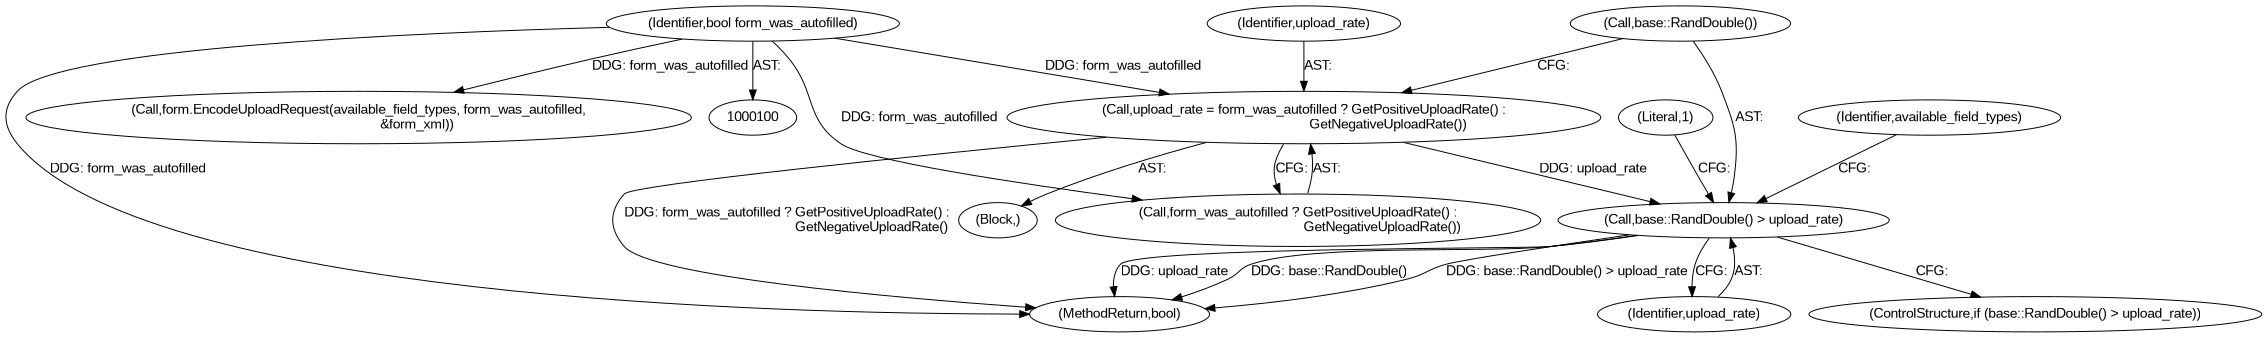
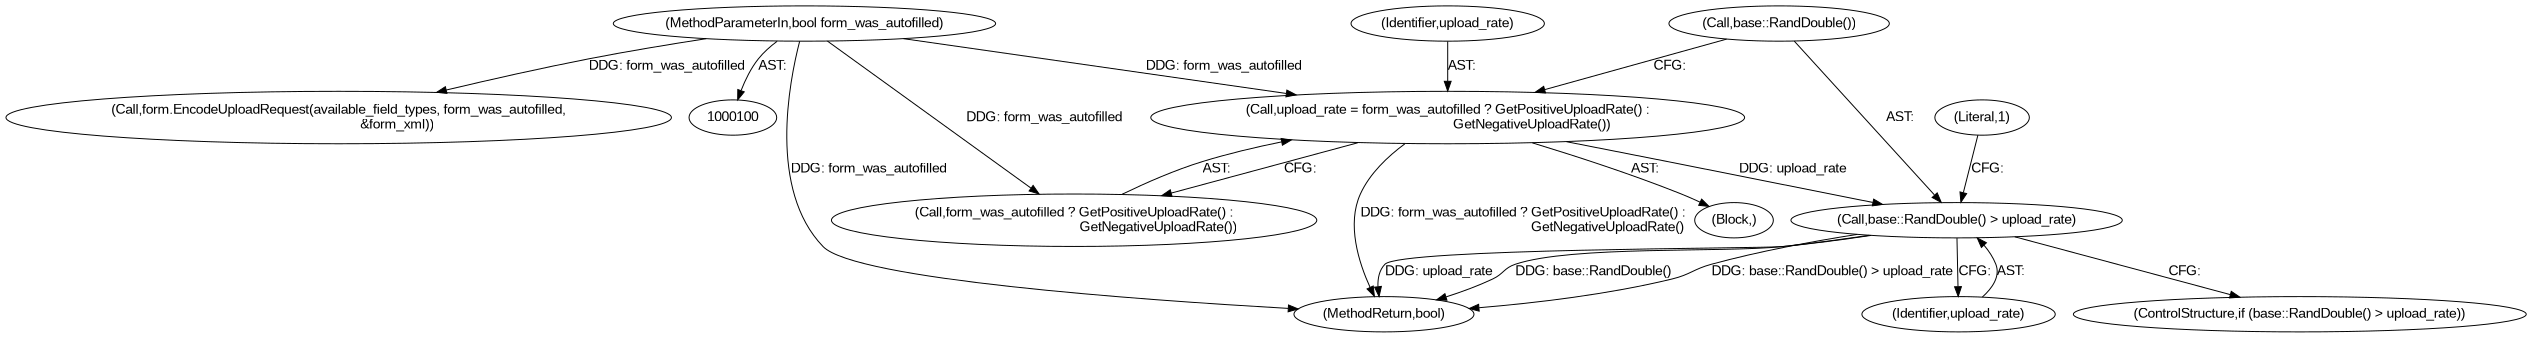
  digraph {
    fontname="Liberation Sans"
    node [fontname="Liberation Sans"]
    edge [fontname="Liberation Sans"]
    n1 [label="(Call,base::RandDouble() > upload_rate)"]
    n2 [label="(MethodReturn,bool)"]
    n3 [label="(Identifier,upload_rate)"]
    n4 [label="(ControlStructure,if (base::RandDouble() > upload_rate))"]
    n5 [label="(Call,upload_rate = form_was_autofilled ? GetPositiveUploadRate() :\n                                              GetNegativeUploadRate())"]
    n6 [label="(Block,)"]
    n7 [label="(Call,form_was_autofilled ? GetPositiveUploadRate() :\n                                              GetNegativeUploadRate())"]
-   n8 [label="(Identifier,bool form_was_autofilled)"]
+   n8 [label="(MethodParameterIn,bool form_was_autofilled)"]
    n9 [label="(Call,form.EncodeUploadRequest(available_field_types, form_was_autofilled,\n                                &form_xml))"]
    1000100
    n11 [label="(Call,base::RandDouble())"]
    n12 [label="(Identifier,upload_rate)"]
-   n13 [label="(Identifier,available_field_types)"]
    n14 [label="(Literal,1)"]
    n1 -> n2 [label="DDG: upload_rate"]
    n1 -> n2 [label="DDG: base::RandDouble()"]
    n1 -> n2 [label="DDG: base::RandDouble() > upload_rate"]
    n1 -> n3 [label="CFG: "]
    n1 -> n4 [label="CFG: "]
    n3 -> n1 [label="AST: "]
    n5 -> n1 [label="DDG: upload_rate"]
    n5 -> n2 [label="DDG: form_was_autofilled ? GetPositiveUploadRate() :\n                                              GetNegativeUploadRate()"]
    n5 -> n6 [label="AST: "]
    n5 -> n7 [label="CFG: "]
    n7 -> n5 [label="AST: "]
    n8 -> n2 [label="DDG: form_was_autofilled"]
    n8 -> n5 [label="DDG: form_was_autofilled"]
    n8 -> n7 [label="DDG: form_was_autofilled"]
    n8 -> n9 [label="DDG: form_was_autofilled"]
    n8 -> 1000100 [label="AST: "]
    n11 -> n1 [label="AST: "]
    n11 -> n5 [label="CFG: "]
    n12 -> n5 [label="AST: "]
-   n13 -> n1 [label="CFG: "]
    n14 -> n1 [label="CFG: "]
  }
